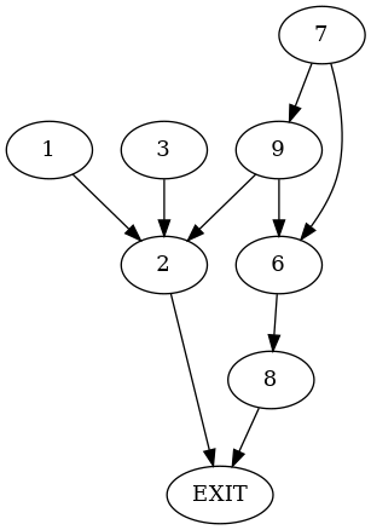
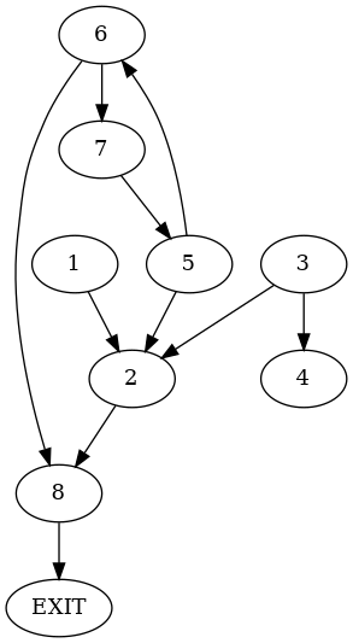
  digraph {
    1
    2
    n3 [label=EXIT]
    3
-   5 [label=9]
+   4
+   5
    6
    7
    8
    1 -> 2
-   2 -> n3
+   2 -> 8
    3 -> 2
+   3 -> 4
    5 -> 2
    5 -> 6
-   7 -> 6
+   6 -> 7
    6 -> 8
    7 -> 5
    8 -> n3
  }
